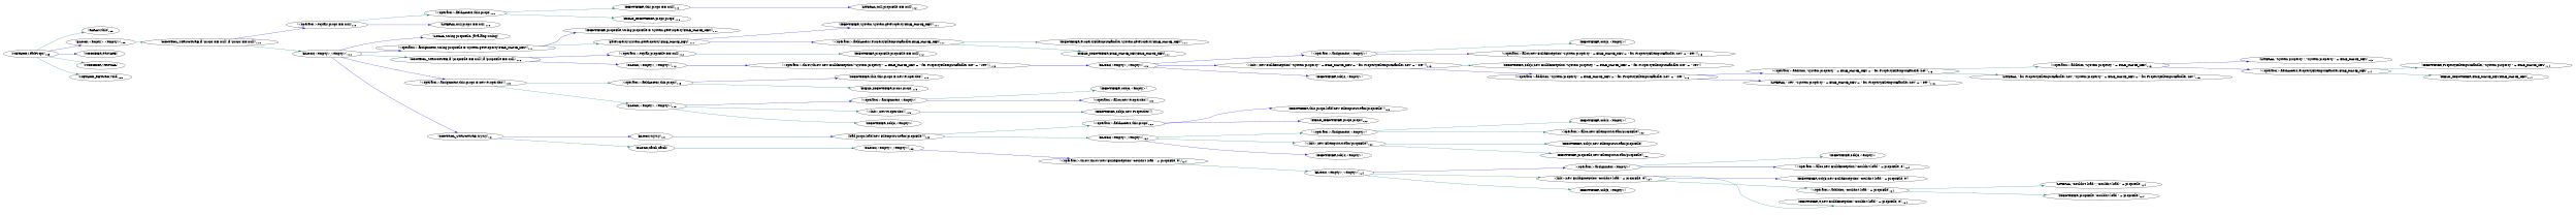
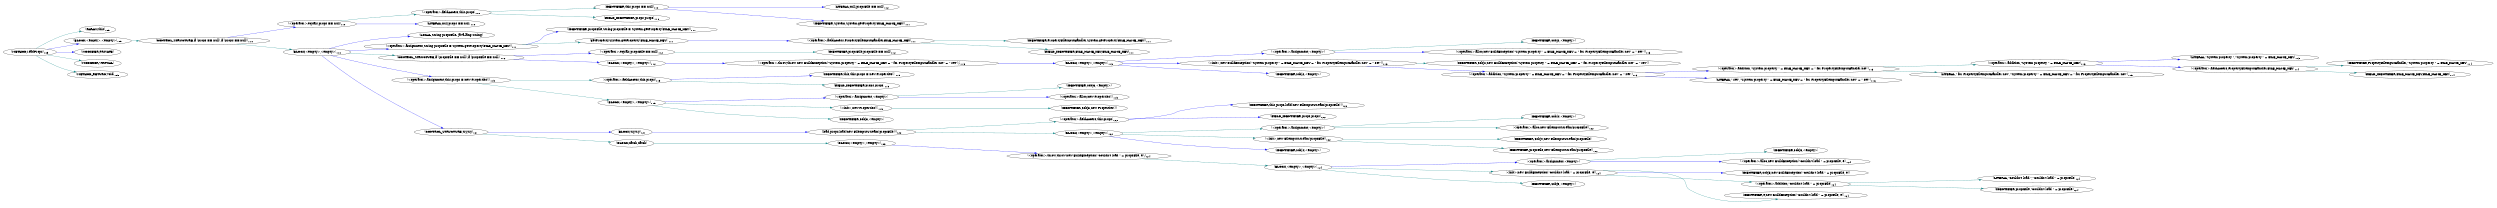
  digraph {
    rankdir=LR
    edge [color=teal]
    n1 [label=<(METHOD,readProps)<SUB>109</SUB>>]
    n2 [label=<(PARAM,this)<SUB>109</SUB>>]
    n3 [label=<(BLOCK,&lt;empty&gt;,&lt;empty&gt;)<SUB>109</SUB>>]
    n4 [label=<(MODIFIER,PRIVATE)>]
    n5 [label=<(MODIFIER,VIRTUAL)>]
    n6 [label=<(METHOD_RETURN,void)<SUB>109</SUB>>]
    n7 [label=<(CONTROL_STRUCTURE,if (props == null),if (props == null))<SUB>110</SUB>>]
    n8 [label=<(&lt;operator&gt;.equals,props == null)<SUB>110</SUB>>]
    n9 [label=<(BLOCK,&lt;empty&gt;,&lt;empty&gt;)<SUB>110</SUB>>]
    n10 [label=<(&lt;operator&gt;.fieldAccess,this.props)<SUB>110</SUB>>]
    n11 [label=<(LITERAL,null,props == null)<SUB>110</SUB>>]
    n12 [label=<(LOCAL,String propsFile: java.lang.String)>]
    n13 [label=<(&lt;operator&gt;.assignment,String propsFile = System.getProperty(FILE_NAME_KEY))<SUB>111</SUB>>]
    n14 [label=<(CONTROL_STRUCTURE,if (propsFile == null),if (propsFile == null))<SUB>112</SUB>>]
    n15 [label=<(&lt;operator&gt;.assignment,this.props = new Properties())<SUB>119</SUB>>]
    n16 [label=<(CONTROL_STRUCTURE,try,try)<SUB>121</SUB>>]
    n17 [label=<(IDENTIFIER,this,props == null)<SUB>110</SUB>>]
    n18 [label=<(FIELD_IDENTIFIER,props,props)<SUB>110</SUB>>]
    n19 [label=<(LITERAL,null,propsFile == null)<SUB>112</SUB>>]
    n20 [label=<(IDENTIFIER,propsFile,String propsFile = System.getProperty(FILE_NAME_KEY))<SUB>111</SUB>>]
    n21 [label=<(getProperty,System.getProperty(FILE_NAME_KEY))<SUB>111</SUB>>]
    n22 [label=<(&lt;operator&gt;.equals,propsFile == null)<SUB>112</SUB>>]
    n23 [label=<(BLOCK,&lt;empty&gt;,&lt;empty&gt;)<SUB>112</SUB>>]
    n24 [label=<(&lt;operator&gt;.fieldAccess,this.props)<SUB>119</SUB>>]
    n25 [label=<(BLOCK,&lt;empty&gt;,&lt;empty&gt;)<SUB>119</SUB>>]
    n26 [label=<(BLOCK,try,try)<SUB>121</SUB>>]
    n27 [label=<(BLOCK,catch,catch)>]
    n28 [label=<(IDENTIFIER,System,System.getProperty(FILE_NAME_KEY))<SUB>111</SUB>>]
    n29 [label=<(&lt;operator&gt;.fieldAccess,PropertyFileInputHandler.FILE_NAME_KEY)<SUB>111</SUB>>]
    n30 [label=<(IDENTIFIER,PropertyFileInputHandler,System.getProperty(FILE_NAME_KEY))<SUB>111</SUB>>]
    n31 [label=<(FIELD_IDENTIFIER,FILE_NAME_KEY,FILE_NAME_KEY)<SUB>111</SUB>>]
    n32 [label=<(IDENTIFIER,propsFile,propsFile == null)<SUB>112</SUB>>]
    n33 [label=<(&lt;operator&gt;.throw,throw new BuildException(&quot;System property &quot; + FILE_NAME_KEY + &quot; for PropertyFileInputHandler not&quot; + &quot; set&quot;);)<SUB>113</SUB>>]
    n34 [label=<(BLOCK,&lt;empty&gt;,&lt;empty&gt;)<SUB>113</SUB>>]
    n35 [label=<(&lt;operator&gt;.assignment,&lt;empty&gt;)>]
    n36 [label=<(&lt;init&gt;,new BuildException(&quot;System property &quot; + FILE_NAME_KEY + &quot; for PropertyFileInputHandler not&quot; + &quot; set&quot;))<SUB>113</SUB>>]
    n37 [label=<(IDENTIFIER,$obj2,&lt;empty&gt;)>]
    n38 [label=<(IDENTIFIER,$obj2,&lt;empty&gt;)>]
    n39 [label=<(&lt;operator&gt;.alloc,new BuildException(&quot;System property &quot; + FILE_NAME_KEY + &quot; for PropertyFileInputHandler not&quot; + &quot; set&quot;))<SUB>113</SUB>>]
    n40 [label=<(IDENTIFIER,$obj2,new BuildException(&quot;System property &quot; + FILE_NAME_KEY + &quot; for PropertyFileInputHandler not&quot; + &quot; set&quot;))>]
    n41 [label=<(&lt;operator&gt;.addition,&quot;System property &quot; + FILE_NAME_KEY + &quot; for PropertyFileInputHandler not&quot; + &quot; set&quot;)<SUB>113</SUB>>]
    n42 [label=<(&lt;operator&gt;.addition,&quot;System property &quot; + FILE_NAME_KEY + &quot; for PropertyFileInputHandler not&quot;)<SUB>113</SUB>>]
    n43 [label=<(LITERAL,&quot; set&quot;,&quot;System property &quot; + FILE_NAME_KEY + &quot; for PropertyFileInputHandler not&quot; + &quot; set&quot;)<SUB>116</SUB>>]
    n44 [label=<(&lt;operator&gt;.addition,&quot;System property &quot; + FILE_NAME_KEY)<SUB>113</SUB>>]
    n45 [label=<(LITERAL,&quot; for PropertyFileInputHandler not&quot;,&quot;System property &quot; + FILE_NAME_KEY + &quot; for PropertyFileInputHandler not&quot;)<SUB>115</SUB>>]
    n46 [label=<(LITERAL,&quot;System property &quot;,&quot;System property &quot; + FILE_NAME_KEY)<SUB>113</SUB>>]
    n47 [label=<(&lt;operator&gt;.fieldAccess,PropertyFileInputHandler.FILE_NAME_KEY)<SUB>114</SUB>>]
    n48 [label=<(IDENTIFIER,PropertyFileInputHandler,&quot;System property &quot; + FILE_NAME_KEY)<SUB>114</SUB>>]
    n49 [label=<(FIELD_IDENTIFIER,FILE_NAME_KEY,FILE_NAME_KEY)<SUB>114</SUB>>]
    n50 [label=<(IDENTIFIER,this,this.props = new Properties())<SUB>119</SUB>>]
    n51 [label=<(FIELD_IDENTIFIER,props,props)<SUB>119</SUB>>]
    n52 [label=<(&lt;operator&gt;.assignment,&lt;empty&gt;)>]
    n53 [label=<(&lt;init&gt;,new Properties())<SUB>119</SUB>>]
    n54 [label=<(IDENTIFIER,$obj3,&lt;empty&gt;)>]
    n55 [label=<(IDENTIFIER,$obj3,&lt;empty&gt;)>]
    n56 [label=<(&lt;operator&gt;.alloc,new Properties())<SUB>119</SUB>>]
    n57 [label=<(IDENTIFIER,$obj3,new Properties())>]
    n58 [label=<(load,props.load(new FileInputStream(propsFile)))<SUB>122</SUB>>]
    n59 [label=<(BLOCK,&lt;empty&gt;,&lt;empty&gt;)<SUB>123</SUB>>]
    n60 [label=<(&lt;operator&gt;.fieldAccess,this.props)<SUB>122</SUB>>]
    n61 [label=<(BLOCK,&lt;empty&gt;,&lt;empty&gt;)<SUB>122</SUB>>]
    n62 [label=<(IDENTIFIER,this,props.load(new FileInputStream(propsFile)))<SUB>122</SUB>>]
    n63 [label=<(FIELD_IDENTIFIER,props,props)<SUB>122</SUB>>]
    n64 [label=<(&lt;operator&gt;.assignment,&lt;empty&gt;)>]
    n65 [label=<(&lt;init&gt;,new FileInputStream(propsFile))<SUB>122</SUB>>]
    n66 [label=<(IDENTIFIER,$obj4,&lt;empty&gt;)>]
    n67 [label=<(IDENTIFIER,$obj4,&lt;empty&gt;)>]
    n68 [label=<(&lt;operator&gt;.alloc,new FileInputStream(propsFile))<SUB>122</SUB>>]
    n69 [label=<(IDENTIFIER,$obj4,new FileInputStream(propsFile))>]
    n70 [label=<(IDENTIFIER,propsFile,new FileInputStream(propsFile))<SUB>122</SUB>>]
    n71 [label=<(&lt;operator&gt;.throw,throw new BuildException(&quot;Couldn't load &quot; + propsFile, e);)<SUB>124</SUB>>]
    n72 [label=<(BLOCK,&lt;empty&gt;,&lt;empty&gt;)<SUB>124</SUB>>]
    n73 [label=<(&lt;operator&gt;.assignment,&lt;empty&gt;)>]
    n74 [label=<(&lt;init&gt;,new BuildException(&quot;Couldn't load &quot; + propsFile, e))<SUB>124</SUB>>]
    n75 [label=<(IDENTIFIER,$obj5,&lt;empty&gt;)>]
    n76 [label=<(IDENTIFIER,$obj5,&lt;empty&gt;)>]
    n77 [label=<(&lt;operator&gt;.alloc,new BuildException(&quot;Couldn't load &quot; + propsFile, e))<SUB>124</SUB>>]
    n78 [label=<(IDENTIFIER,$obj5,new BuildException(&quot;Couldn't load &quot; + propsFile, e))>]
    n79 [label=<(&lt;operator&gt;.addition,&quot;Couldn't load &quot; + propsFile)<SUB>124</SUB>>]
    n80 [label=<(IDENTIFIER,e,new BuildException(&quot;Couldn't load &quot; + propsFile, e))<SUB>124</SUB>>]
    n81 [label=<(LITERAL,&quot;Couldn't load &quot;,&quot;Couldn't load &quot; + propsFile)<SUB>124</SUB>>]
    n82 [label=<(IDENTIFIER,propsFile,&quot;Couldn't load &quot; + propsFile)<SUB>124</SUB>>]
    n1 -> n2
    n1 -> n3 [color=blue]
    n1 -> n4 [color=blue]
    n1 -> n5
    n1 -> n6
    n3 -> n7
    n7 -> n8 [color=blue]
    n7 -> n9
    n8 -> n10
    n8 -> n11 [color=blue]
    n9 -> n12 [color=blue]
    n9 -> n13 [color=blue]
    n9 -> n14
    n9 -> n15 [color=blue]
    n9 -> n16 [color=blue]
    n10 -> n17
    n10 -> n18
    n13 -> n20 [color=blue]
    n13 -> n21
    n14 -> n22 [color=blue]
    n14 -> n23 [color=blue]
    n15 -> n24
    n15 -> n25
    n16 -> n26 [color=blue]
    n16 -> n27
    n17 -> n19 [color=blue]
-   n21 -> n28 [color=blue]
+   n17 -> n28 [color=blue]
    n21 -> n29 [color=blue]
    n22 -> n32
    n23 -> n33 [color=blue]
    n24 -> n50 [color=blue]
    n24 -> n51
    n25 -> n52 [color=blue]
    n25 -> n53
    n25 -> n54
    n26 -> n58 [color=blue]
    n27 -> n59
    n29 -> n30
    n29 -> n31
    n33 -> n34 [color=blue]
    n34 -> n35 [color=blue]
    n34 -> n36 [color=blue]
    n34 -> n37 [color=blue]
    n35 -> n38
    n35 -> n39 [color=blue]
    n36 -> n40
    n36 -> n41 [color=blue]
    n41 -> n42 [color=blue]
    n41 -> n43 [color=blue]
    n42 -> n44
    n42 -> n45
    n44 -> n46 [color=blue]
    n44 -> n47 [color=blue]
    n47 -> n48
    n47 -> n49
    n52 -> n55
    n52 -> n56 [color=blue]
    n53 -> n57
    n58 -> n60
    n58 -> n61
    n59 -> n71 [color=blue]
    n60 -> n62 [color=blue]
    n60 -> n63 [color=blue]
    n61 -> n64
    n61 -> n65
    n61 -> n66 [color=blue]
    n64 -> n67
    n64 -> n68
    n65 -> n69
    n65 -> n70
    n71 -> n72
    n72 -> n73 [color=blue]
    n72 -> n74
    n72 -> n75
    n73 -> n76
    n73 -> n77 [color=blue]
    n74 -> n78 [color=blue]
    n74 -> n79
    n74 -> n80
    n79 -> n81
    n79 -> n82
  }
